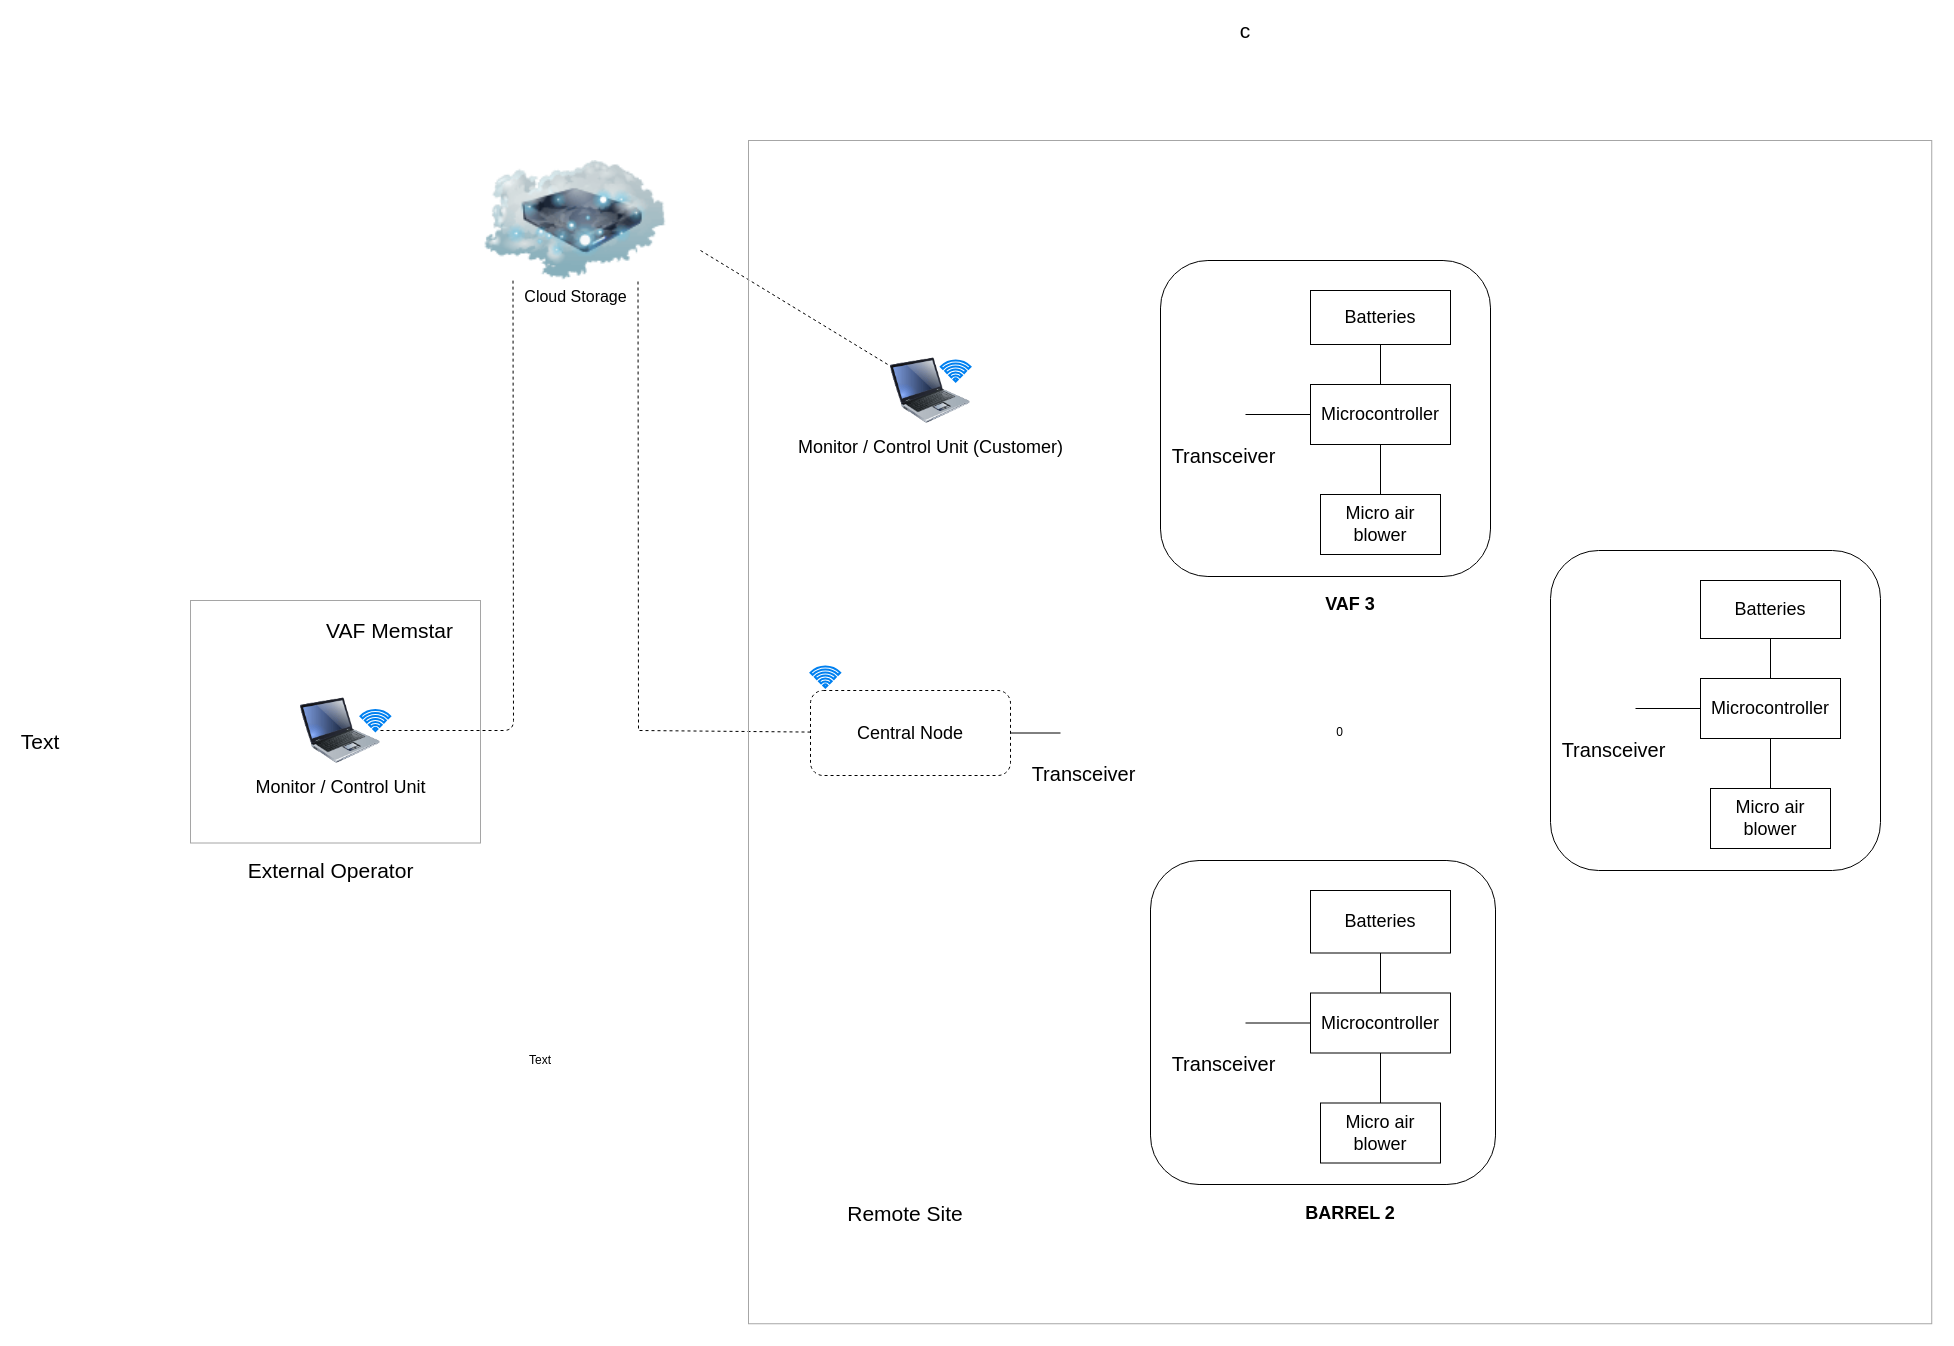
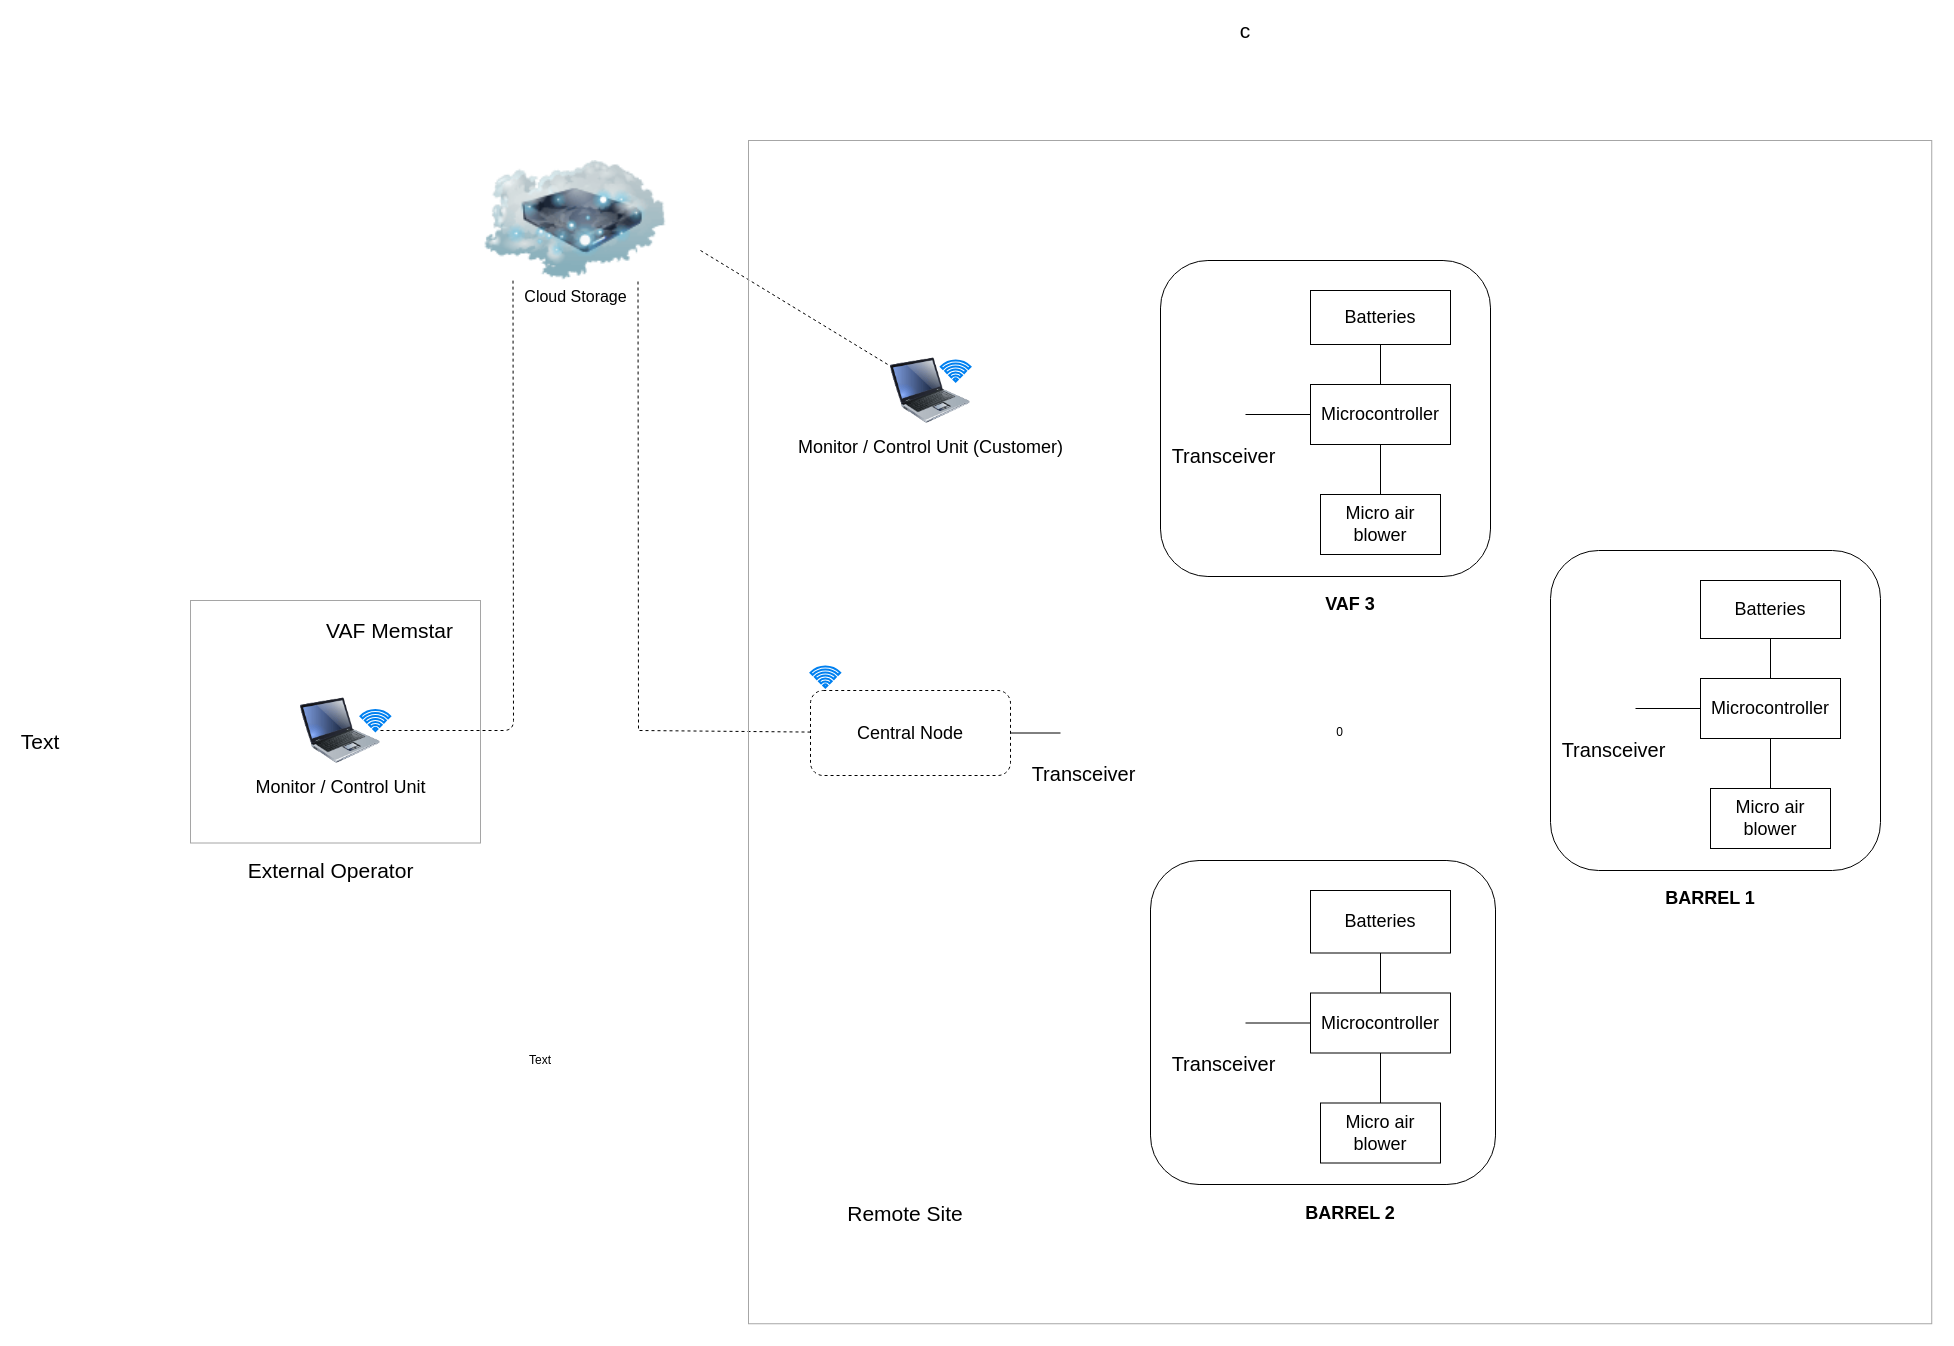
  <mxCell id="0" />
  <mxCell id="1" parent="0" />
  <mxCell id="2" value="&lt;font style=&quot;font-size: 18px&quot;&gt;Central Node&lt;/font&gt;" style="rounded=1;whiteSpace=wrap;html=1;fontSize=18;dashed=1;" parent="1" vertex="1"><mxGeometry x="810" y="690" width="200" height="85" as="geometry" /></mxCell>
  <mxCell id="3" value="&lt;font style=&quot;font-size: 18px&quot;&gt;Monitor / Control Unit&lt;/font&gt;" style="image;html=1;image=img/lib/clip_art/computers/Laptop_128x128.png;fontSize=18;" parent="1" vertex="1"><mxGeometry x="300" y="690" width="80" height="80" as="geometry" /></mxCell>
  <mxCell id="4" value="Microcontroller" style="rounded=0;whiteSpace=wrap;html=1;fontSize=18;" parent="1" vertex="1"><mxGeometry x="1310" y="384" width="140" height="60" as="geometry" /></mxCell>
  <mxCell id="5" value="Batteries" style="rounded=0;whiteSpace=wrap;html=1;fontSize=18;" parent="1" vertex="1"><mxGeometry x="1310" y="290" width="140" height="54" as="geometry" /></mxCell>
  <mxCell id="6" value="Micro air blower" style="rounded=0;whiteSpace=wrap;html=1;fontSize=18;" parent="1" vertex="1"><mxGeometry x="1320" y="494" width="120" height="60" as="geometry" /></mxCell>
  <mxCell id="7" value="" style="endArrow=none;html=1;exitX=0.5;exitY=0;exitDx=0;exitDy=0;entryX=0.5;entryY=1;entryDx=0;entryDy=0;fontSize=18;" parent="1" source="4" target="5" edge="1"><mxGeometry width="50" height="50" relative="1" as="geometry"><mxPoint x="1215" y="384" as="sourcePoint" /><mxPoint x="1265" y="334" as="targetPoint" /></mxGeometry></mxCell>
  <mxCell id="8" value="" style="endArrow=none;html=1;exitX=0.5;exitY=0;exitDx=0;exitDy=0;entryX=0.5;entryY=1;entryDx=0;entryDy=0;fontSize=18;" parent="1" source="6" target="4" edge="1"><mxGeometry width="50" height="50" relative="1" as="geometry"><mxPoint x="1215" y="384" as="sourcePoint" /><mxPoint x="1265" y="334" as="targetPoint" /></mxGeometry></mxCell>
  <mxCell id="9" value="&lt;b style=&quot;font-size: 18px&quot;&gt;VAF 3&lt;/b&gt;" style="text;html=1;strokeColor=none;fillColor=none;align=center;verticalAlign=middle;whiteSpace=wrap;rounded=0;fontSize=18;" parent="1" vertex="1"><mxGeometry x="1300" y="594" width="100" height="20" as="geometry" /></mxCell>
  <mxCell id="10" value="" style="rounded=1;whiteSpace=wrap;html=1;fillColor=none;fontSize=18;" parent="1" vertex="1"><mxGeometry x="1160" y="260" width="330" height="316" as="geometry" /></mxCell>
  <mxCell id="11" value="&lt;font style=&quot;font-size: 16px&quot;&gt;Cloud Storage&lt;/font&gt;" style="image;html=1;image=img/lib/clip_art/networking/Cloud_Storage_128x128.png;fontSize=14;" parent="1" vertex="1"><mxGeometry x="450" y="160" width="250" height="120" as="geometry" /></mxCell>
  <mxCell id="12" value="" style="endArrow=none;html=1;entryX=0.75;entryY=1;entryDx=0;entryDy=0;dashed=1;rounded=0;" parent="1" source="2" target="11" edge="1"><mxGeometry width="50" height="50" relative="1" as="geometry"><mxPoint x="1360" y="750" as="sourcePoint" /><mxPoint x="1410" y="700" as="targetPoint" /><Array as="points"><mxPoint x="638" y="730" /></Array></mxGeometry></mxCell>
  <mxCell id="13" value="" style="endArrow=none;html=1;dashed=1;entryX=0.25;entryY=1;entryDx=0;entryDy=0;exitX=1;exitY=0.5;exitDx=0;exitDy=0;" parent="1" source="3" target="11" edge="1"><mxGeometry width="50" height="50" relative="1" as="geometry"><mxPoint x="830" y="830" as="sourcePoint" /><mxPoint x="1410" y="700" as="targetPoint" /><Array as="points"><mxPoint x="513" y="730" /></Array></mxGeometry></mxCell>
  <mxCell id="14" value="Text" style="text;html=1;strokeColor=none;fillColor=none;align=center;verticalAlign=middle;whiteSpace=wrap;rounded=0;" parent="1" vertex="1"><mxGeometry x="520" y="1050" width="40" height="20" as="geometry" /></mxCell>
  <mxCell id="15" value="" style="html=1;verticalLabelPosition=bottom;align=center;labelBackgroundColor=#ffffff;verticalAlign=top;strokeWidth=2;strokeColor=#0080F0;shadow=0;dashed=0;shape=mxgraph.ios7.icons.wifi;pointerEvents=1;fillColor=none;" parent="1" vertex="1"><mxGeometry x="810" y="666" width="29.7" height="21" as="geometry" /></mxCell>
  <mxCell id="16" value="" style="html=1;verticalLabelPosition=bottom;align=center;labelBackgroundColor=#ffffff;verticalAlign=top;strokeWidth=2;strokeColor=#0080F0;shadow=0;dashed=0;shape=mxgraph.ios7.icons.wifi;pointerEvents=1;fillColor=none;" parent="1" vertex="1"><mxGeometry x="360" y="709.5" width="29.7" height="21" as="geometry" /></mxCell>
  <mxCell id="17" value="Remote Site" style="text;html=1;strokeColor=none;fillColor=none;align=center;verticalAlign=middle;whiteSpace=wrap;rounded=0;fontSize=21;" parent="1" vertex="1"><mxGeometry x="839.7" y="1202.5" width="130.3" height="20" as="geometry" /></mxCell>
  <mxCell id="18" value="&lt;font style=&quot;font-size: 18px&quot;&gt;Monitor / Control Unit (Customer)&lt;/font&gt;" style="image;html=1;image=img/lib/clip_art/computers/Laptop_128x128.png;fontSize=18;" parent="1" vertex="1"><mxGeometry x="890" y="350" width="80" height="80" as="geometry" /></mxCell>
  <mxCell id="19" value="" style="html=1;verticalLabelPosition=bottom;align=center;labelBackgroundColor=#ffffff;verticalAlign=top;strokeWidth=2;strokeColor=#0080F0;shadow=0;dashed=0;shape=mxgraph.ios7.icons.wifi;pointerEvents=1;fillColor=none;" parent="1" vertex="1"><mxGeometry x="940.3" y="360" width="29.7" height="21" as="geometry" /></mxCell>
  <mxCell id="20" value="" style="endArrow=none;html=1;dashed=1;fontSize=21;exitX=1;exitY=0.75;exitDx=0;exitDy=0;" parent="1" source="11" target="18" edge="1"><mxGeometry width="50" height="50" relative="1" as="geometry"><mxPoint x="1190" y="770" as="sourcePoint" /><mxPoint x="1240" y="720" as="targetPoint" /></mxGeometry></mxCell>
  <mxCell id="21" value="" style="rounded=0;whiteSpace=wrap;html=1;fillColor=none;strokeWidth=1;strokeColor=#696969;opacity=60;" parent="1" vertex="1"><mxGeometry x="190" y="600" width="290" height="242.5" as="geometry" /></mxCell>
  <mxCell id="22" value="External Operator" style="text;html=1;strokeColor=none;fillColor=none;align=center;verticalAlign=middle;whiteSpace=wrap;rounded=0;fontSize=21;" parent="1" vertex="1"><mxGeometry x="230" y="860" width="200.6" height="20" as="geometry" /></mxCell>
  <mxCell id="23" value="VAF Memstar" style="text;html=1;strokeColor=none;fillColor=none;align=center;verticalAlign=middle;whiteSpace=wrap;rounded=0;fontSize=21;fontColor=#000000;opacity=60;" parent="1" vertex="1"><mxGeometry x="310" y="610" width="159.4" height="40" as="geometry" /></mxCell>
  <mxCell id="24" value="c&lt;span style=&quot;color: rgba(0 , 0 , 0 , 0) ; font-family: monospace ; font-size: 0px&quot;&gt;%3CmxGraphModel%3E%3Croot%3E%3CmxCell%20id%3D%220%22%2F%3E%3CmxCell%20id%3D%221%22%20parent%3D%220%22%2F%3E%3CmxCell%20id%3D%222%22%20value%3D%22Remote%20Site%22%20style%3D%22text%3Bhtml%3D1%3BstrokeColor%3Dnone%3BfillColor%3Dnone%3Balign%3Dcenter%3BverticalAlign%3Dmiddle%3BwhiteSpace%3Dwrap%3Brounded%3D0%3BfontSize%3D21%3B%22%20vertex%3D%221%22%20parent%3D%221%22%3E%3CmxGeometry%20x%3D%22-0.3%22%20y%3D%22752.5%22%20width%3D%22130.3%22%20height%3D%2220%22%20as%3D%22geometry%22%2F%3E%3C%2FmxCell%3E%3C%2Froot%3E%3C%2FmxGraphModel%3E&lt;/span&gt;" style="text;html=1;strokeColor=none;fillColor=none;align=center;verticalAlign=middle;whiteSpace=wrap;rounded=0;fontSize=21;fontColor=#000000;opacity=60;" parent="1" vertex="1"><mxGeometry x="1225" y="20" width="40" height="20" as="geometry" /></mxCell>
  <mxCell id="25" value="Text" style="text;html=1;strokeColor=none;fillColor=none;align=center;verticalAlign=middle;whiteSpace=wrap;rounded=0;fontSize=21;fontColor=#000000;opacity=60;" parent="1" vertex="1"><mxGeometry x="20" y="730.5" width="40" height="20" as="geometry" /></mxCell>
  <mxCell id="26" value="&lt;font style=&quot;font-size: 20px&quot;&gt;Transceiver&lt;/font&gt;" style="shape=image;html=1;verticalAlign=top;verticalLabelPosition=bottom;labelBackgroundColor=#ffffff;imageAspect=0;aspect=fixed;image=https://cdn2.iconfinder.com/data/icons/flat-ui-4/100/Antenna-128.png" parent="1" vertex="1"><mxGeometry x="1200" y="391.5" width="45" height="45" as="geometry" /></mxCell>
  <mxCell id="27" value="" style="endArrow=none;html=1;exitX=1;exitY=0.5;exitDx=0;exitDy=0;entryX=0;entryY=0.5;entryDx=0;entryDy=0;" parent="1" source="26" target="4" edge="1"><mxGeometry width="50" height="50" relative="1" as="geometry"><mxPoint x="1420" y="434" as="sourcePoint" /><mxPoint x="1470" y="384" as="targetPoint" /></mxGeometry></mxCell>
  <mxCell id="28" value="&lt;font style=&quot;font-size: 20px&quot;&gt;Transceiver&lt;/font&gt;" style="shape=image;html=1;verticalAlign=top;verticalLabelPosition=bottom;labelBackgroundColor=#ffffff;imageAspect=0;aspect=fixed;image=https://cdn2.iconfinder.com/data/icons/flat-ui-4/100/Antenna-128.png" parent="1" vertex="1"><mxGeometry x="1060" y="710" width="45" height="45" as="geometry" /></mxCell>
  <mxCell id="29" value="" style="endArrow=none;html=1;exitX=1;exitY=0.5;exitDx=0;exitDy=0;entryX=0;entryY=0.5;entryDx=0;entryDy=0;" parent="1" source="2" target="28" edge="1"><mxGeometry width="50" height="50" relative="1" as="geometry"><mxPoint x="980" y="700" as="sourcePoint" /><mxPoint x="1030" y="650" as="targetPoint" /></mxGeometry></mxCell>
  <mxCell id="30" value="Microcontroller" style="rounded=0;whiteSpace=wrap;html=1;fontSize=18;" parent="1" vertex="1"><mxGeometry x="1700" y="678" width="140" height="60" as="geometry" /></mxCell>
  <mxCell id="31" value="Batteries" style="rounded=0;whiteSpace=wrap;html=1;fontSize=18;" parent="1" vertex="1"><mxGeometry x="1700" y="580" width="140" height="58" as="geometry" /></mxCell>
  <mxCell id="32" value="Micro air blower" style="rounded=0;whiteSpace=wrap;html=1;fontSize=18;" parent="1" vertex="1"><mxGeometry x="1710" y="788" width="120" height="60" as="geometry" /></mxCell>
  <mxCell id="33" value="" style="endArrow=none;html=1;exitX=0.5;exitY=0;exitDx=0;exitDy=0;entryX=0.5;entryY=1;entryDx=0;entryDy=0;fontSize=18;" parent="1" source="30" target="31" edge="1"><mxGeometry width="50" height="50" relative="1" as="geometry"><mxPoint x="1605" y="678" as="sourcePoint" /><mxPoint x="1655" y="628" as="targetPoint" /></mxGeometry></mxCell>
  <mxCell id="34" value="" style="endArrow=none;html=1;exitX=0.5;exitY=0;exitDx=0;exitDy=0;entryX=0.5;entryY=1;entryDx=0;entryDy=0;fontSize=18;" parent="1" source="32" target="30" edge="1"><mxGeometry width="50" height="50" relative="1" as="geometry"><mxPoint x="1605" y="678" as="sourcePoint" /><mxPoint x="1655" y="628" as="targetPoint" /></mxGeometry></mxCell>
+ <mxCell id="35" value="&lt;b style=&quot;font-size: 18px&quot;&gt;BARREL 1&lt;/b&gt;" style="text;html=1;strokeColor=none;fillColor=none;align=center;verticalAlign=middle;whiteSpace=wrap;rounded=0;fontSize=18;" parent="1" vertex="1"><mxGeometry x="1660" y="887.5" width="100" height="20" as="geometry" /></mxCell>
  <mxCell id="36" value="" style="rounded=1;whiteSpace=wrap;html=1;fillColor=none;fontSize=18;" parent="1" vertex="1"><mxGeometry x="1550" y="550" width="330" height="320" as="geometry" /></mxCell>
  <mxCell id="37" value="&lt;font style=&quot;font-size: 20px&quot;&gt;Transceiver&lt;/font&gt;" style="shape=image;html=1;verticalAlign=top;verticalLabelPosition=bottom;labelBackgroundColor=#ffffff;imageAspect=0;aspect=fixed;image=https://cdn2.iconfinder.com/data/icons/flat-ui-4/100/Antenna-128.png" parent="1" vertex="1"><mxGeometry x="1590" y="685.5" width="45" height="45" as="geometry" /></mxCell>
  <mxCell id="38" value="" style="endArrow=none;html=1;exitX=1;exitY=0.5;exitDx=0;exitDy=0;entryX=0;entryY=0.5;entryDx=0;entryDy=0;" parent="1" source="37" target="30" edge="1"><mxGeometry width="50" height="50" relative="1" as="geometry"><mxPoint x="1810" y="728" as="sourcePoint" /><mxPoint x="1860" y="678" as="targetPoint" /></mxGeometry></mxCell>
  <mxCell id="39" value="Microcontroller" style="rounded=0;whiteSpace=wrap;html=1;fontSize=18;" parent="1" vertex="1"><mxGeometry x="1310" y="992.5" width="140" height="60" as="geometry" /></mxCell>
  <mxCell id="40" value="Batteries" style="rounded=0;whiteSpace=wrap;html=1;fontSize=18;" parent="1" vertex="1"><mxGeometry x="1310" y="890" width="140" height="62.5" as="geometry" /></mxCell>
  <mxCell id="41" value="Micro air blower" style="rounded=0;whiteSpace=wrap;html=1;fontSize=18;" parent="1" vertex="1"><mxGeometry x="1320" y="1102.5" width="120" height="60" as="geometry" /></mxCell>
  <mxCell id="42" value="" style="endArrow=none;html=1;exitX=0.5;exitY=0;exitDx=0;exitDy=0;entryX=0.5;entryY=1;entryDx=0;entryDy=0;fontSize=18;" parent="1" source="39" target="40" edge="1"><mxGeometry width="50" height="50" relative="1" as="geometry"><mxPoint x="1215" y="992.5" as="sourcePoint" /><mxPoint x="1265" y="942.5" as="targetPoint" /></mxGeometry></mxCell>
  <mxCell id="43" value="" style="endArrow=none;html=1;exitX=0.5;exitY=0;exitDx=0;exitDy=0;entryX=0.5;entryY=1;entryDx=0;entryDy=0;fontSize=18;" parent="1" source="41" target="39" edge="1"><mxGeometry width="50" height="50" relative="1" as="geometry"><mxPoint x="1215" y="992.5" as="sourcePoint" /><mxPoint x="1265" y="942.5" as="targetPoint" /></mxGeometry></mxCell>
  <mxCell id="44" value="&lt;b style=&quot;font-size: 18px&quot;&gt;BARREL 2&lt;/b&gt;" style="text;html=1;strokeColor=none;fillColor=none;align=center;verticalAlign=middle;whiteSpace=wrap;rounded=0;fontSize=18;" parent="1" vertex="1"><mxGeometry x="1300" y="1202.5" width="100" height="20" as="geometry" /></mxCell>
  <mxCell id="45" value="" style="rounded=1;whiteSpace=wrap;html=1;fillColor=none;fontSize=18;" parent="1" vertex="1"><mxGeometry x="1150" y="860" width="345" height="324" as="geometry" /></mxCell>
  <mxCell id="46" value="&lt;font style=&quot;font-size: 20px&quot;&gt;Transceiver&lt;/font&gt;" style="shape=image;html=1;verticalAlign=top;verticalLabelPosition=bottom;labelBackgroundColor=#ffffff;imageAspect=0;aspect=fixed;image=https://cdn2.iconfinder.com/data/icons/flat-ui-4/100/Antenna-128.png" parent="1" vertex="1"><mxGeometry x="1200" y="1000" width="45" height="45" as="geometry" /></mxCell>
  <mxCell id="47" value="" style="endArrow=none;html=1;exitX=1;exitY=0.5;exitDx=0;exitDy=0;entryX=0;entryY=0.5;entryDx=0;entryDy=0;" parent="1" source="46" target="39" edge="1"><mxGeometry width="50" height="50" relative="1" as="geometry"><mxPoint x="1420" y="1042.5" as="sourcePoint" /><mxPoint x="1470" y="992.5" as="targetPoint" /></mxGeometry></mxCell>
  <mxCell id="48" value="0" style="whiteSpace=wrap;html=1;aspect=fixed;fillColor=none;strokeColor=#A6A6A6;" parent="1" vertex="1"><mxGeometry x="748" y="140" width="1183.25" height="1183.25" as="geometry" /></mxCell>
